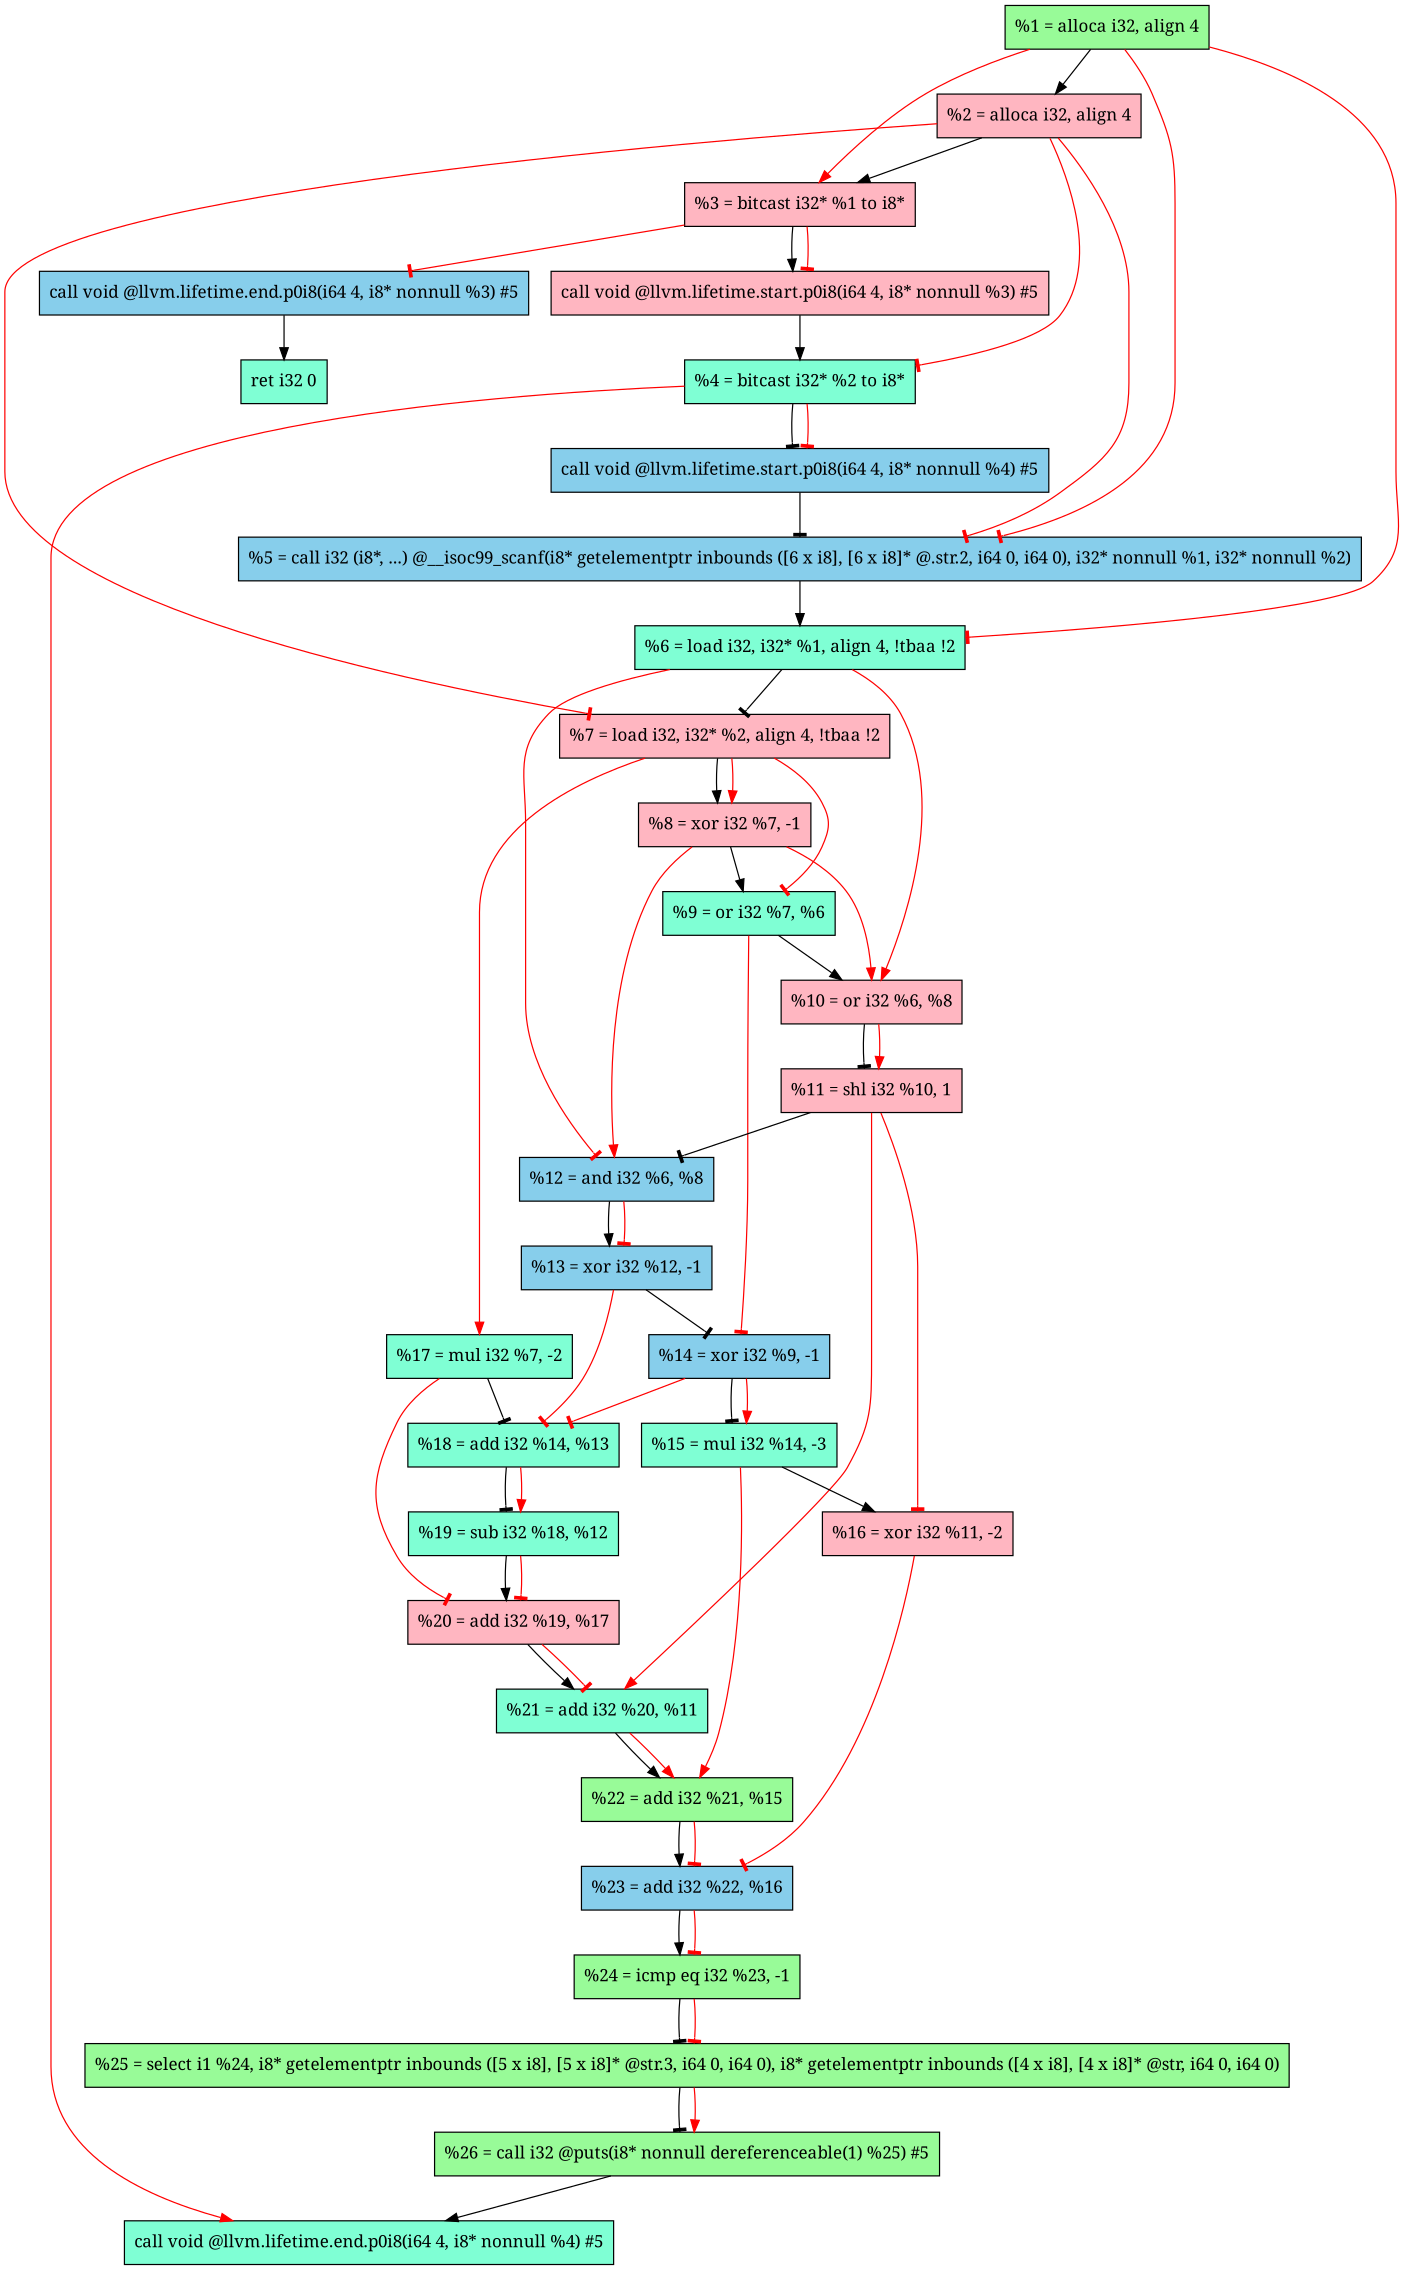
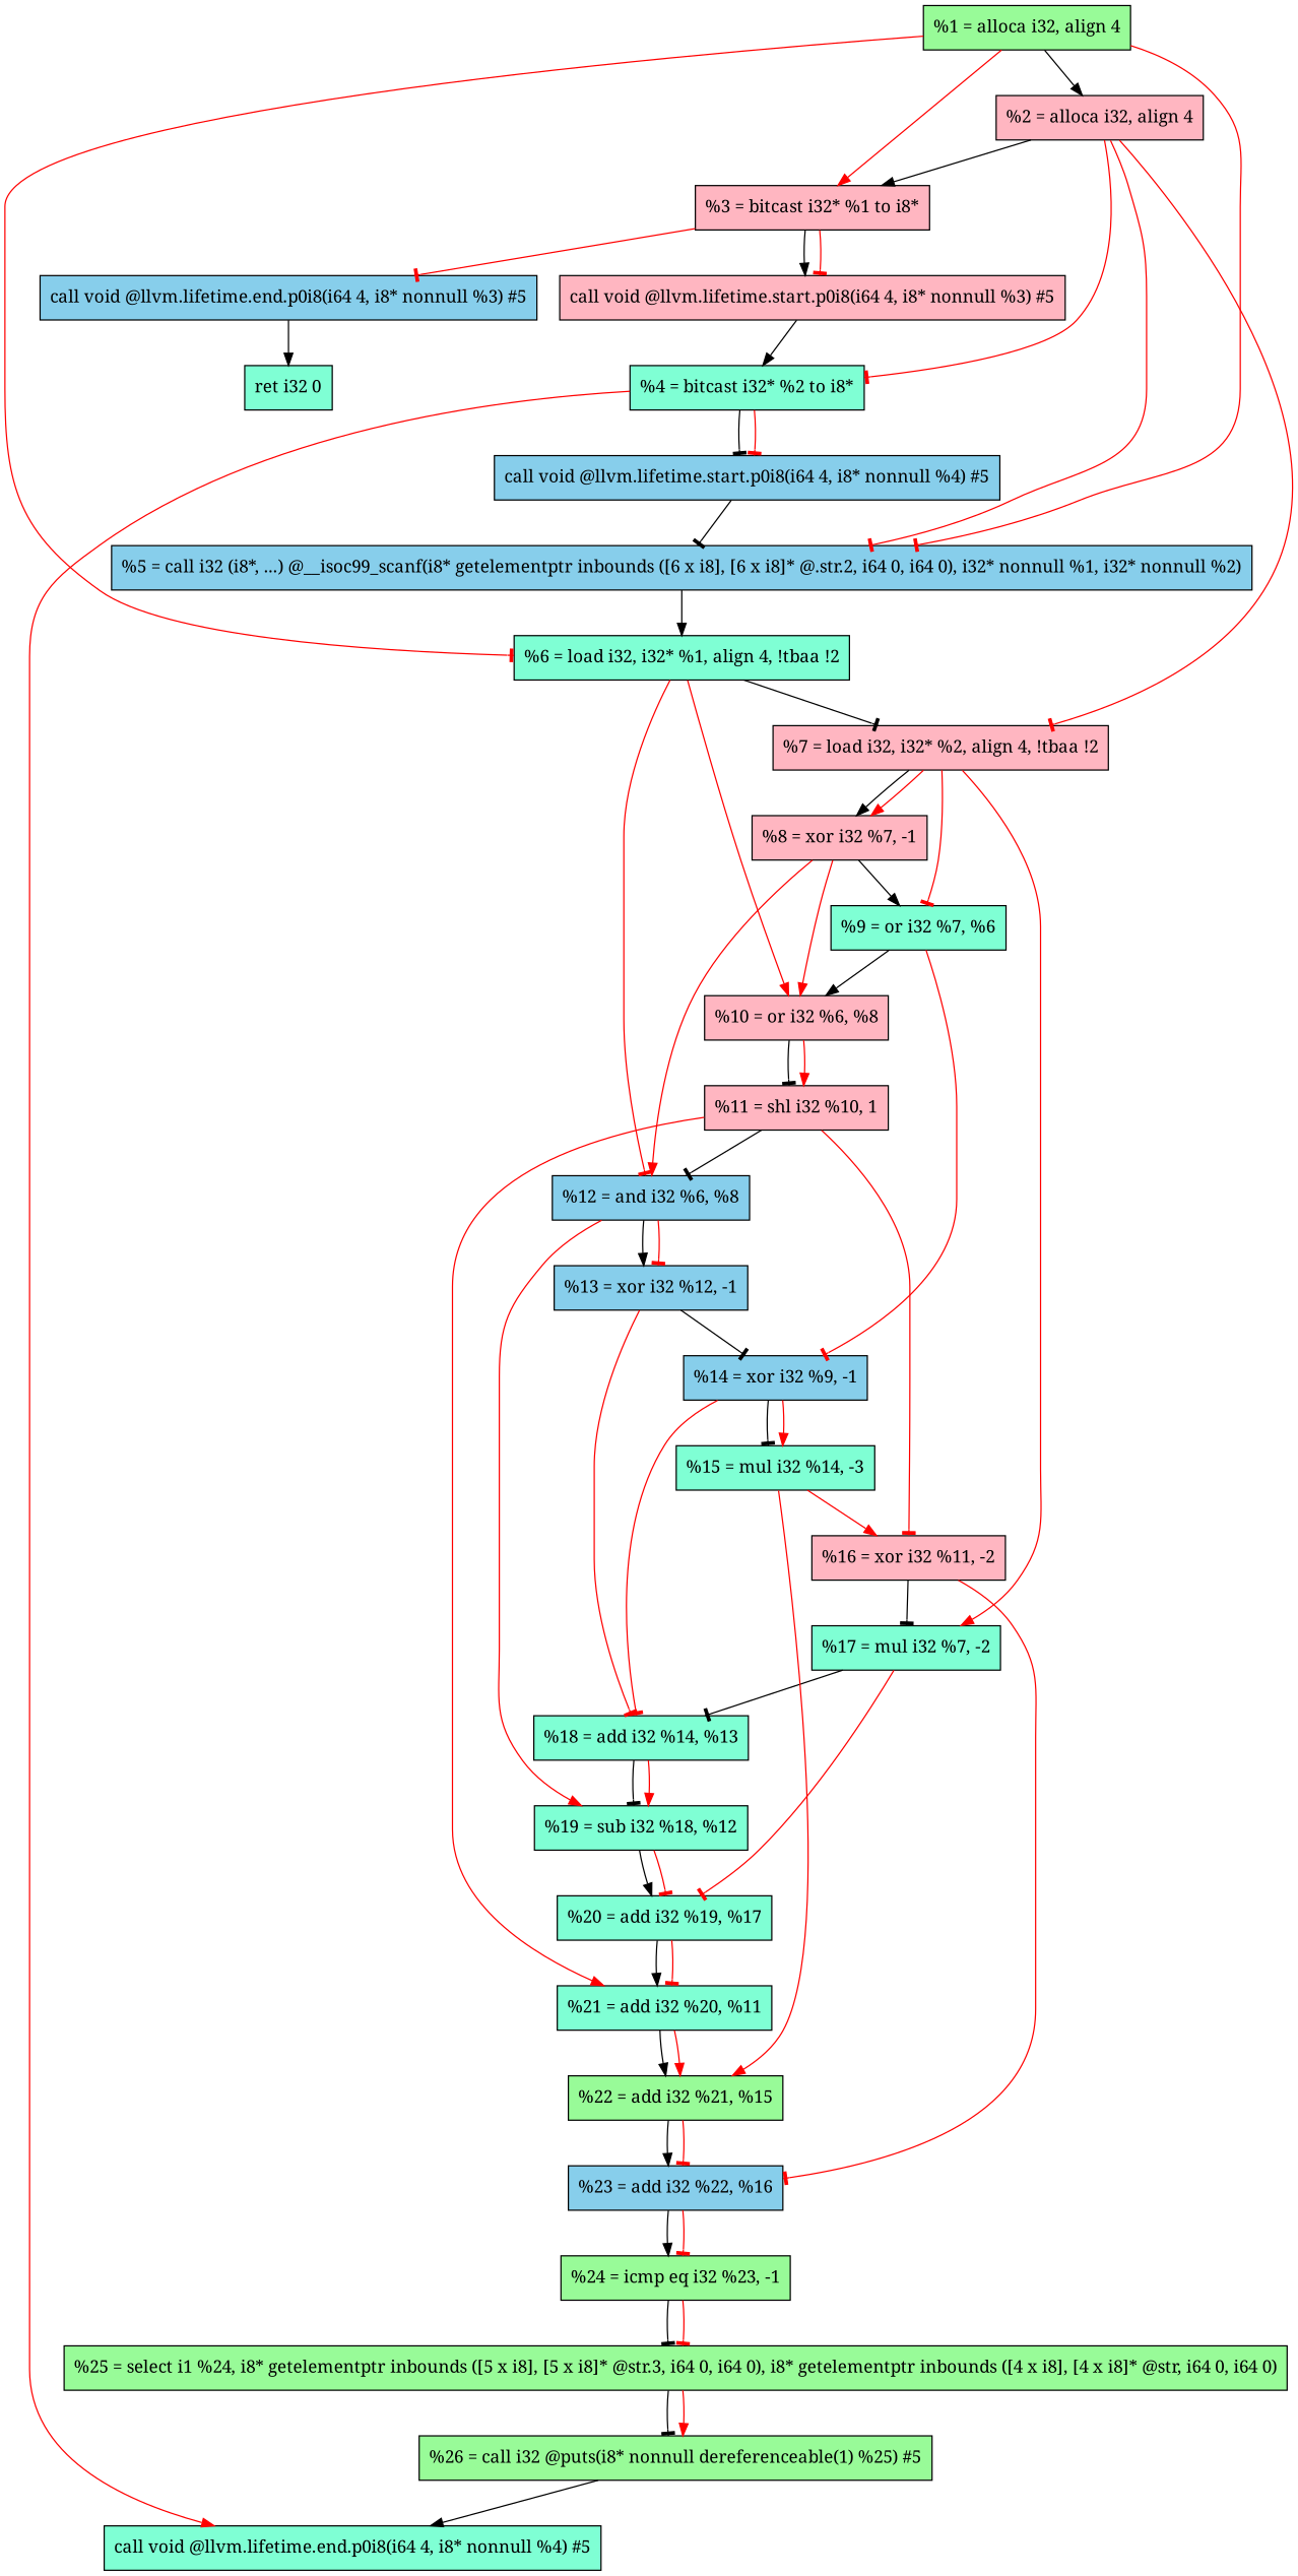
  digraph {
    fontname="Noto Serif"
    node [fillcolor=aquamarine fontname="Noto Serif" shape=record style=filled]
    edge [arrowhead=tee fontname="Noto Serif" color=red]
    n1 [fillcolor=palegreen label="  %1 = alloca i32, align 4"]
    n2 [fillcolor=lightpink label="  %2 = alloca i32, align 4"]
    n3 [fillcolor=lightpink label="  %3 = bitcast i32* %1 to i8*"]
    n4 [fillcolor=skyblue label="  %5 = call i32 (i8*, ...) @__isoc99_scanf(i8* getelementptr inbounds ([6 x i8], [6 x i8]* @.str.2, i64 0, i64 0), i32* nonnull %1, i32* nonnull %2)"]
    n5 [label="  %6 = load i32, i32* %1, align 4, !tbaa !2"]
    n6 [label="  %4 = bitcast i32* %2 to i8*"]
    n7 [fillcolor=lightpink label="  %7 = load i32, i32* %2, align 4, !tbaa !2"]
    n8 [fillcolor=lightpink label="  call void @llvm.lifetime.start.p0i8(i64 4, i8* nonnull %3) #5"]
    n9 [fillcolor=skyblue label="  call void @llvm.lifetime.end.p0i8(i64 4, i8* nonnull %3) #5"]
    n10 [fillcolor=lightpink label="  %10 = or i32 %6, %8"]
    n11 [fillcolor=skyblue label="  %12 = and i32 %6, %8"]
    n12 [fillcolor=skyblue label="  call void @llvm.lifetime.start.p0i8(i64 4, i8* nonnull %4) #5"]
    n13 [label="  call void @llvm.lifetime.end.p0i8(i64 4, i8* nonnull %4) #5"]
    n14 [label="  %9 = or i32 %7, %6"]
    n15 [fillcolor=lightpink label="  %8 = xor i32 %7, -1"]
    n16 [label="  %17 = mul i32 %7, -2"]
    n17 [label="  ret i32 0"]
    n18 [fillcolor=skyblue label="  %14 = xor i32 %9, -1"]
    n19 [fillcolor=lightpink label="  %11 = shl i32 %10, 1"]
    n20 [fillcolor=skyblue label="  %13 = xor i32 %12, -1"]
    n21 [label="  %19 = sub i32 %18, %12"]
    n22 [label="  %18 = add i32 %14, %13"]
-   n23 [fillcolor=lightpink label="  %20 = add i32 %19, %17"]
+   n23 [label="  %20 = add i32 %19, %17"]
    n24 [label="  %15 = mul i32 %14, -3"]
    n25 [fillcolor=lightpink label="  %16 = xor i32 %11, -2"]
    n26 [label="  %21 = add i32 %20, %11"]
    n27 [fillcolor=skyblue label="  %23 = add i32 %22, %16"]
    n28 [fillcolor=palegreen label="  %22 = add i32 %21, %15"]
    n29 [fillcolor=palegreen label="  %24 = icmp eq i32 %23, -1"]
    n30 [fillcolor=palegreen label="  %25 = select i1 %24, i8* getelementptr inbounds ([5 x i8], [5 x i8]* @str.3, i64 0, i64 0), i8* getelementptr inbounds ([4 x i8], [4 x i8]* @str, i64 0, i64 0)"]
    n31 [fillcolor=palegreen label="  %26 = call i32 @puts(i8* nonnull dereferenceable(1) %25) #5"]
    n1 -> n2 [arrowhead=normal color=""]
    n1 -> n3 [arrowhead=normal]
    n1 -> n4
    n1 -> n5
    n2 -> n3 [arrowhead=normal color=""]
    n2 -> n4
    n2 -> n6
    n2 -> n7
    n3 -> n8 [arrowhead=normal color=""]
    n3 -> n8
    n3 -> n9
    n4 -> n5 [arrowhead=normal color=""]
    n5 -> n7 [color=""]
    n5 -> n10 [arrowhead=normal]
    n5 -> n11
    n6 -> n12 [color=""]
    n6 -> n12
    n6 -> n13 [arrowhead=normal]
    n7 -> n14
    n7 -> n15 [arrowhead=normal color=""]
    n7 -> n15 [arrowhead=normal]
    n7 -> n16 [arrowhead=normal]
    n8 -> n6 [arrowhead=normal color=""]
    n9 -> n17 [arrowhead=normal color=""]
    n10 -> n19 [color=""]
    n10 -> n19 [arrowhead=normal]
    n11 -> n20 [arrowhead=normal color=""]
    n11 -> n20
+   n11 -> n21 [arrowhead=normal]
    n12 -> n4 [color=""]
    n14 -> n10 [arrowhead=normal color=""]
    n14 -> n18
    n15 -> n10 [arrowhead=normal]
    n15 -> n11 [arrowhead=normal]
    n15 -> n14 [arrowhead=normal color=""]
    n16 -> n22 [color=""]
    n16 -> n23
    n18 -> n22
    n18 -> n24 [color=""]
    n18 -> n24 [arrowhead=normal]
    n19 -> n11 [color=""]
    n19 -> n25
    n19 -> n26 [arrowhead=normal]
    n20 -> n18 [color=""]
    n20 -> n22
    n21 -> n23 [arrowhead=normal color=""]
    n21 -> n23
    n22 -> n21 [color=""]
    n22 -> n21 [arrowhead=normal]
    n23 -> n26 [arrowhead=normal color=""]
    n23 -> n26
-   n24 -> n25 [arrowhead=normal color=""]
+   n24 -> n25 [arrowhead=normal]
    n24 -> n28 [arrowhead=normal]
+   n25 -> n16 [color=""]
    n25 -> n27
    n26 -> n28 [arrowhead=normal color=""]
    n26 -> n28 [arrowhead=normal]
    n27 -> n29 [arrowhead=normal color=""]
    n27 -> n29
    n28 -> n27 [arrowhead=normal color=""]
    n28 -> n27
    n29 -> n30 [color=""]
    n29 -> n30
    n30 -> n31 [color=""]
    n30 -> n31 [arrowhead=normal]
    n31 -> n13 [arrowhead=normal color=""]
  }
